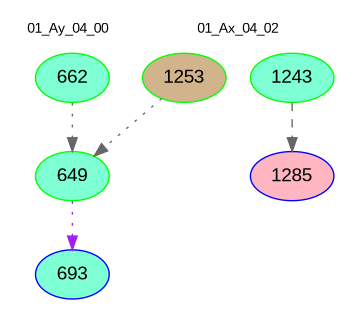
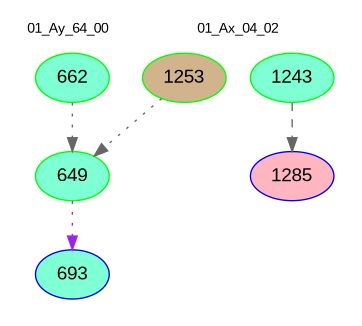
  digraph {
    fontname="Liberation Sans"
    node [color=green fillcolor=aquamarine fontname="Liberation Sans" style=filled]
    edge [color=gray40 fontname="Liberation Sans" style=dotted]
    n1 [label=662]
    n2 [label=649]
    n3 [color=blue label=693]
    n4 [fillcolor=tan label=1253]
    n5 [label=1243]
    n6 [color=blue fillcolor=lightpink label=1285]
    subgraph cluster_1 {
      color=white
      fontsize=10
-     label="01_Ay_04_00"
+     label="01_Ay_64_00"
      n1
      n2
      n3
    }
    subgraph cluster_2 {
      color=white
      fontsize=10
      label="01_Ax_04_02"
      n4
      n5
      n6
    }
    n1 -> n2
    n2 -> n3 [color=purple]
    n4 -> n2
    n5 -> n6 [style=dashed]
  }
